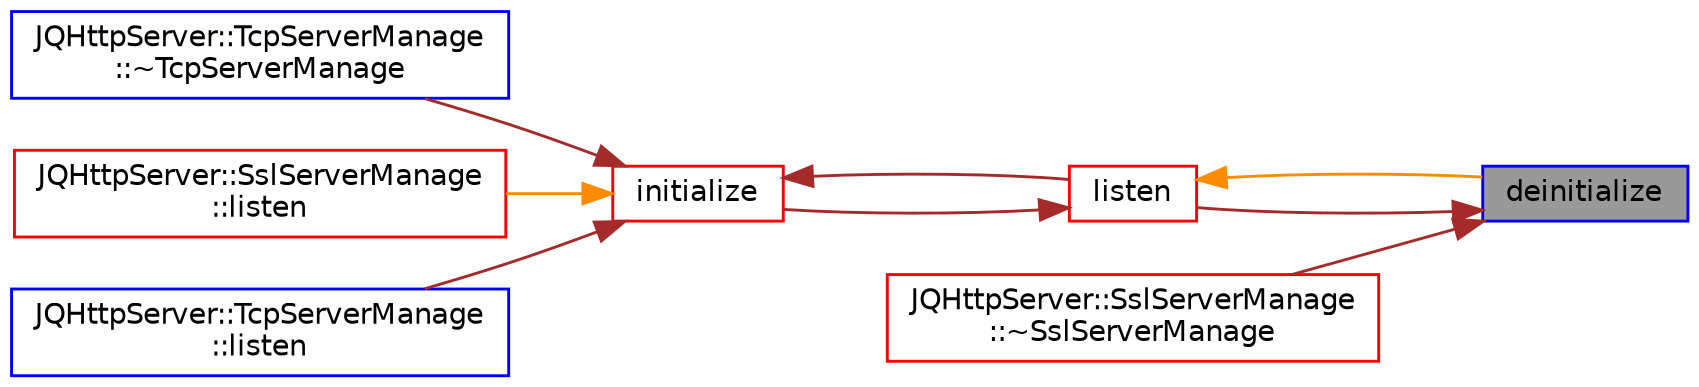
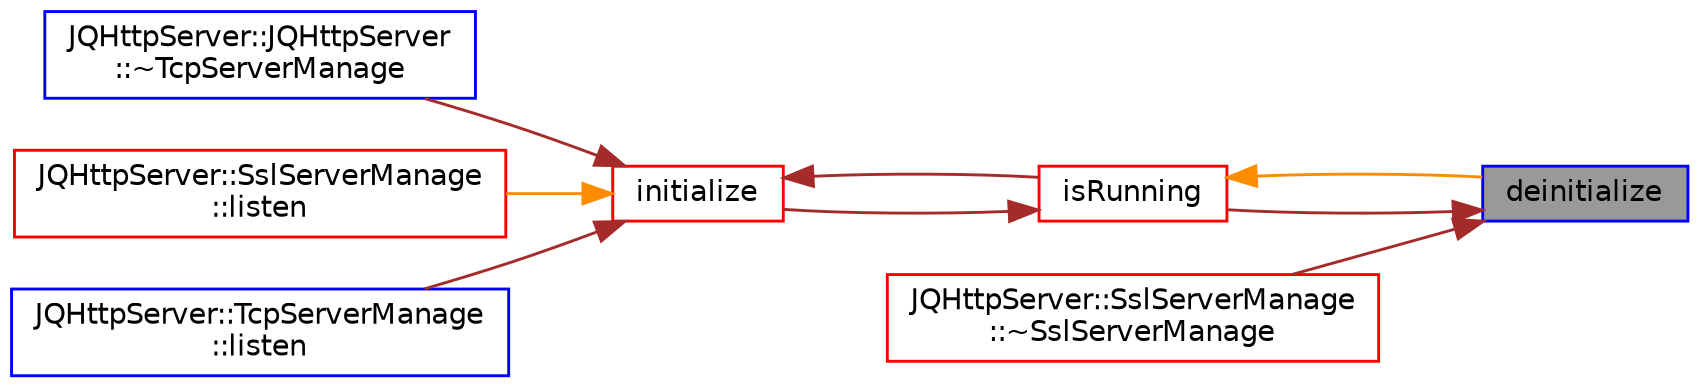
  digraph {
    rankdir=RL
    node [color=red fillcolor=white fontname=Helvetica fontsize=10 shape=box style=filled]
    edge [color=brown dir=back fontname=Helvetica fontsize=10 labelfontname=Helvetica labelfontsize=10 style=solid]
    n1 [color=blue fillcolor=grey60 fontcolor=black height=0.2 label=deinitialize width=0.4]
-   n2 [height=0.2 label=listen width=0.4]
+   n2 [height=0.2 label=isRunning width=0.4]
    n3 [height=0.2 label="JQHttpServer::SslServerManage\l::~SslServerManage" width=0.4]
    n4 [height=0.2 label=initialize width=0.4]
-   n5 [color=blue height=0.2 label="JQHttpServer::TcpServerManage\l::~TcpServerManage" width=0.4]
+   n5 [color=blue height=0.2 label="JQHttpServer::JQHttpServer\l::~TcpServerManage" width=0.4]
    n6 [height=0.2 label="JQHttpServer::SslServerManage\l::listen" width=0.4]
    n7 [color=blue height=0.2 label="JQHttpServer::TcpServerManage\l::listen" width=0.4]
    n1 -> n2
    n1 -> n3
    n2 -> n1 [color=darkorange]
    n2 -> n4
    n4 -> n2
    n4 -> n5
    n4 -> n6 [color=darkorange]
    n4 -> n7
  }
